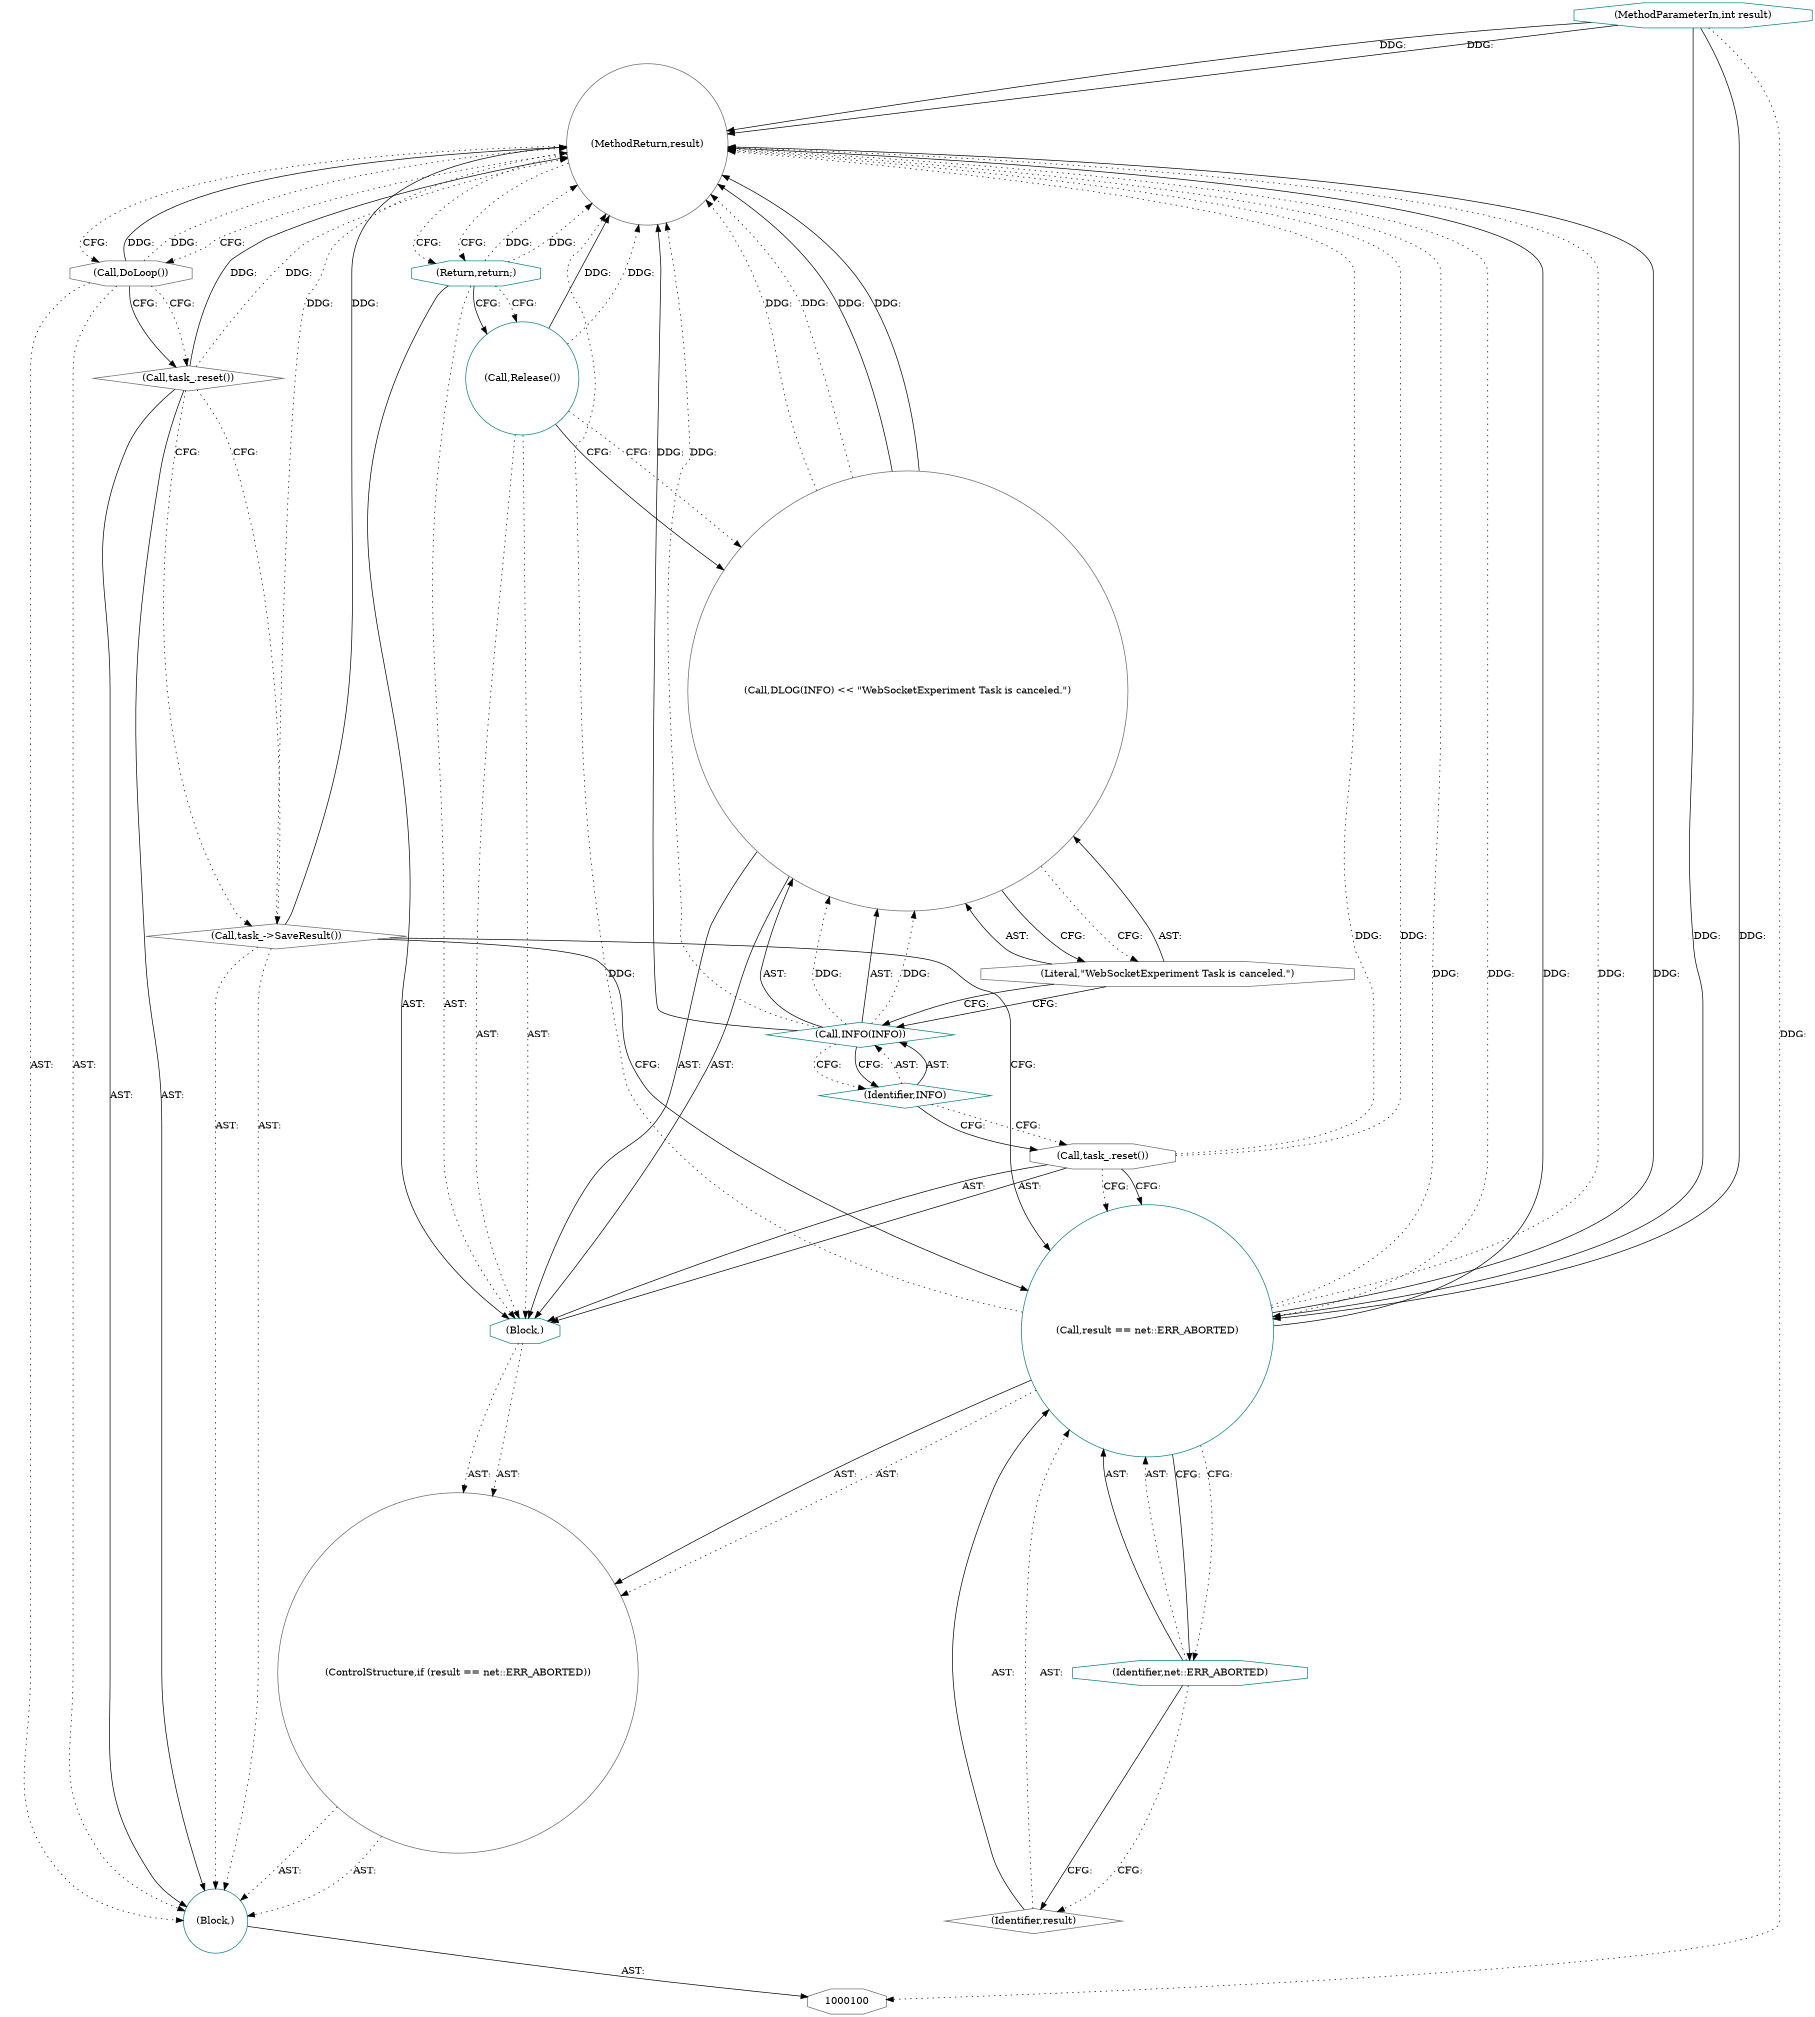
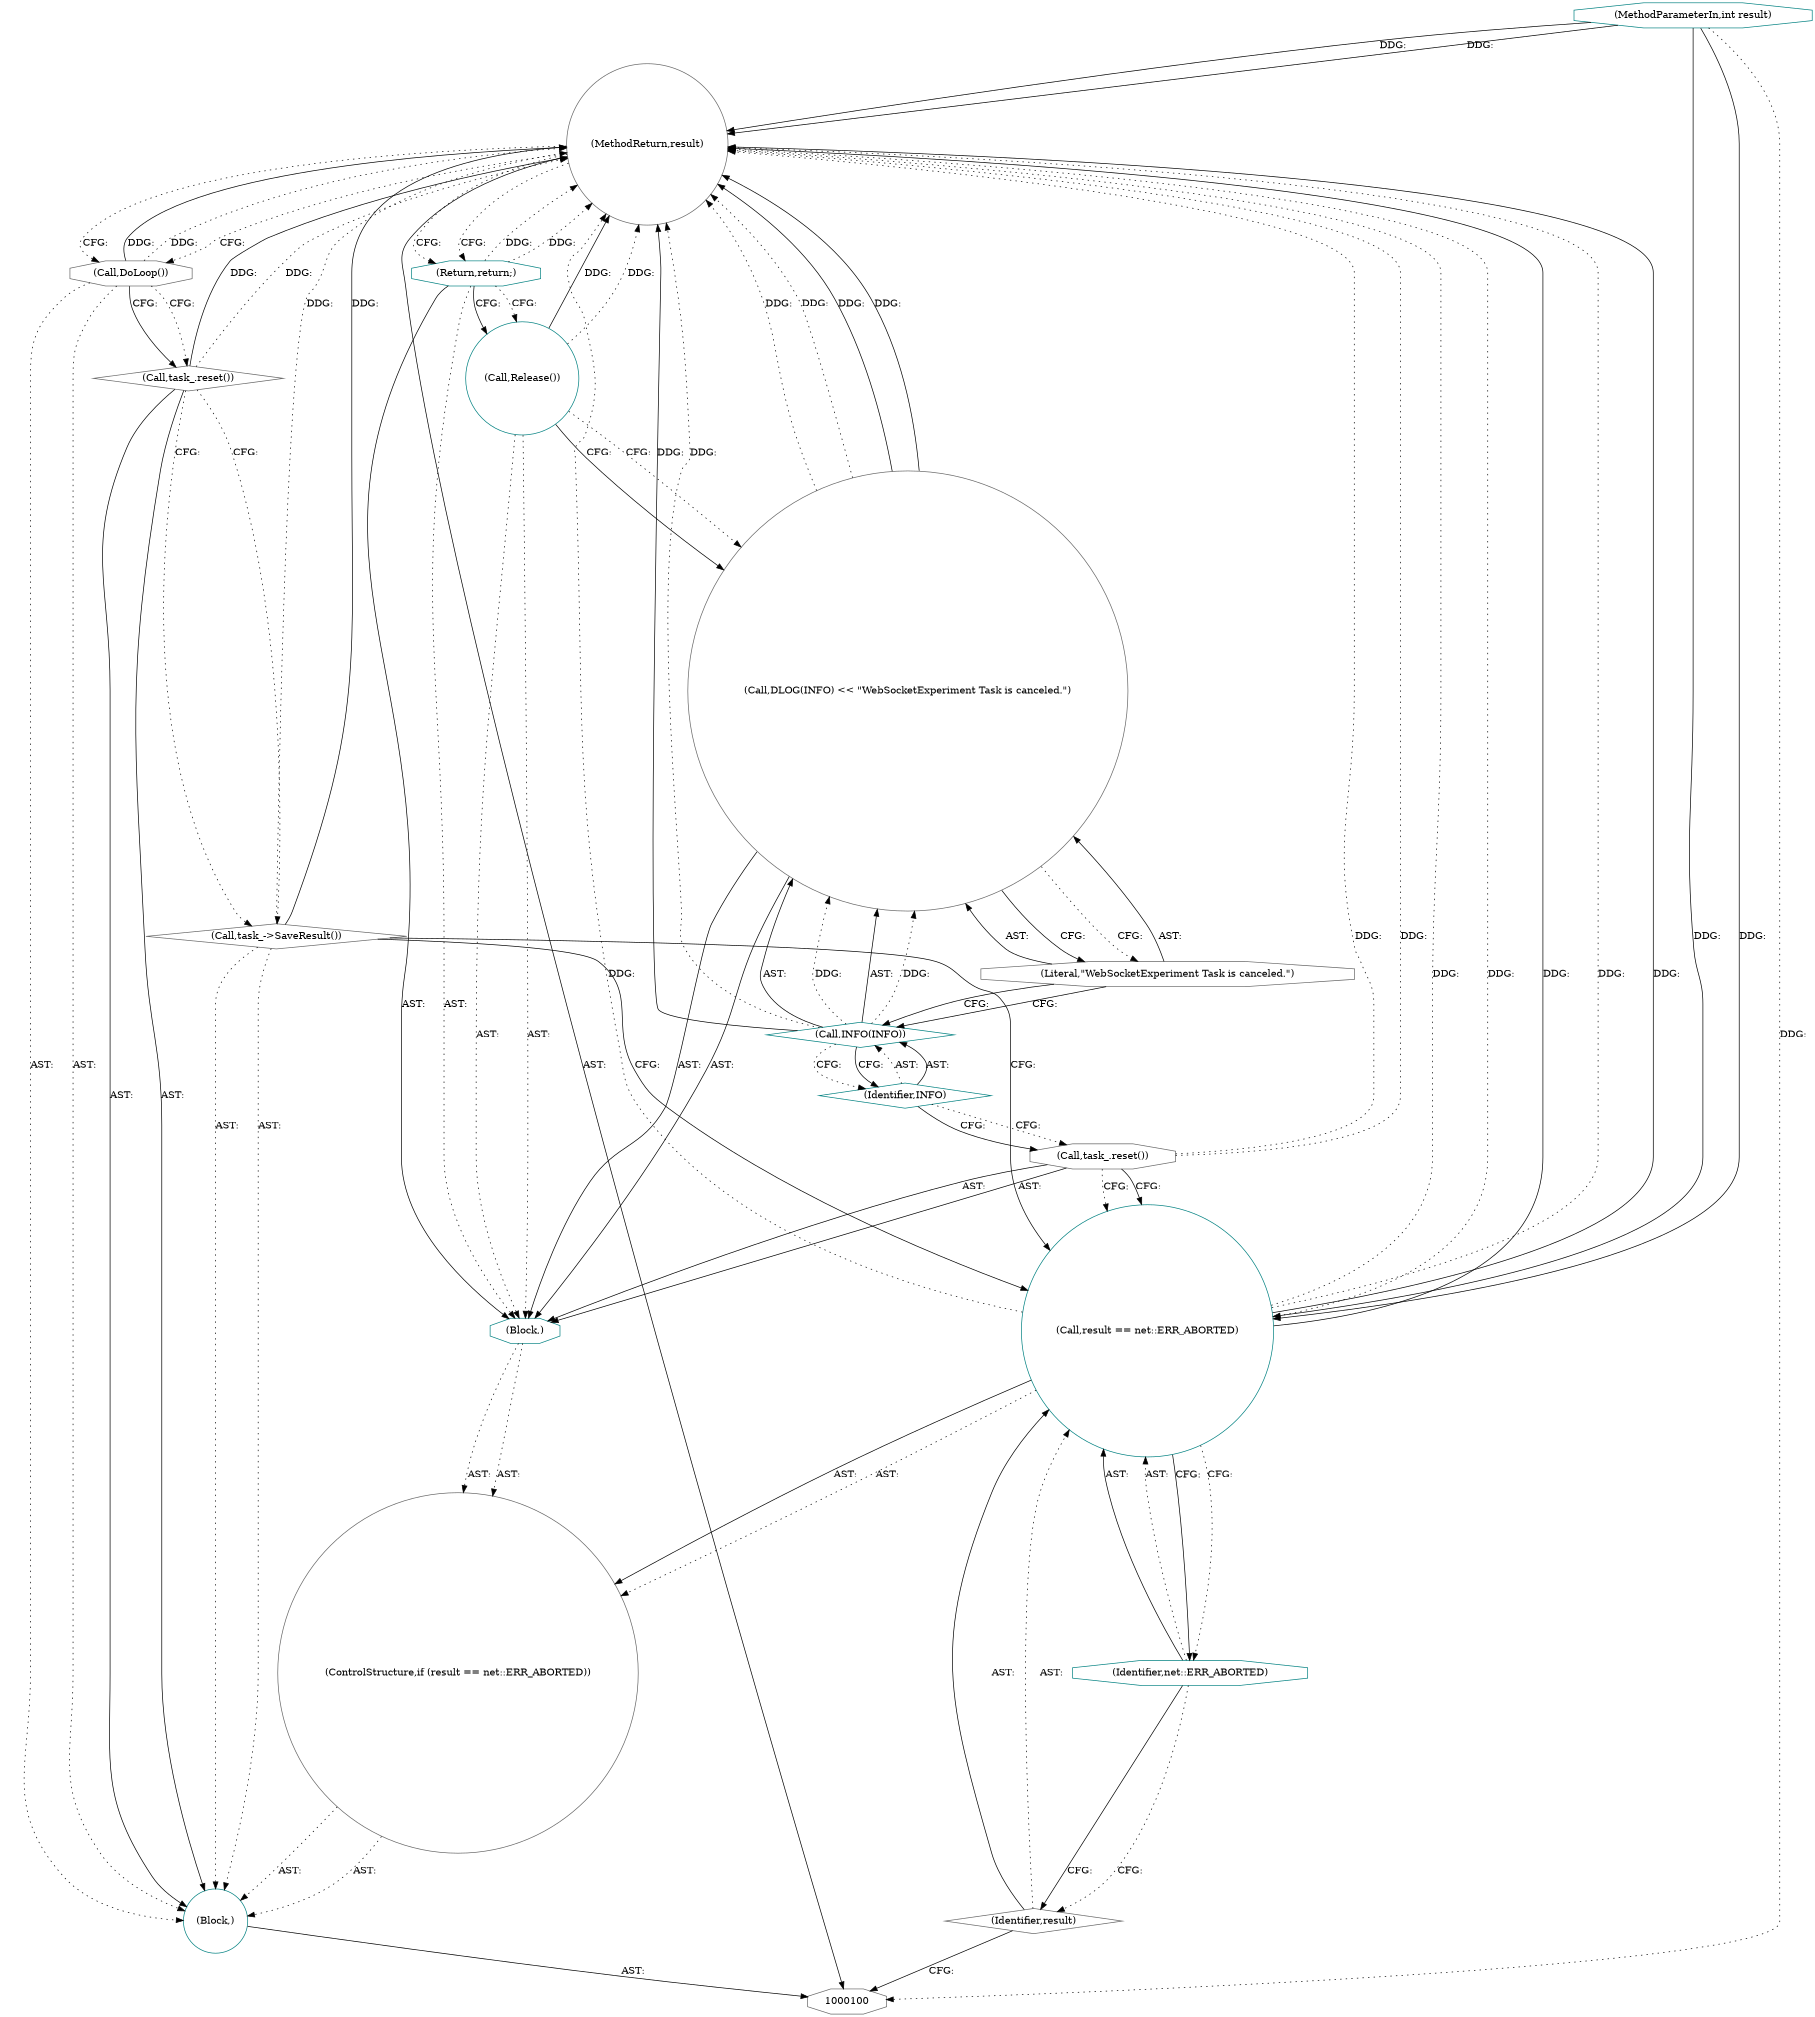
  digraph {
    node [color=gray40 shape=octagon]
    edge [style=dotted]
    n1 [label="(MethodReturn,result)" shape=circle]
    n2 [label="(Call,DoLoop())"]
    n3 [color=teal label="(Return,return;)"]
    1000100
    n5 [color=teal label="(Block,)" shape=circle]
    n6 [label="(Call,task_.reset())" shape=diamond]
    n7 [color=teal label="(Block,)"]
    n8 [color=teal label="(Call,Release())" shape=circle]
    n9 [color=teal label="(MethodParameterIn,int result)"]
    n10 [color=teal label="(Call,result == net::ERR_ABORTED)" shape=circle]
    n11 [color=teal label="(Identifier,net::ERR_ABORTED)"]
    n12 [label="(ControlStructure,if (result == net::ERR_ABORTED))" shape=circle]
    n13 [label="(Call,task_->SaveResult())" shape=diamond]
    n14 [label="(Identifier,result)" shape=diamond]
    n15 [label="(Call,task_.reset())"]
    n16 [color=teal label="(Identifier,INFO)" shape=diamond]
    n17 [color=teal label="(Call,INFO(INFO))" shape=diamond]
    n18 [label="(Call,DLOG(INFO) << \"WebSocketExperiment Task is canceled.\")" shape=circle]
    n19 [label="(Literal,\"WebSocketExperiment Task is canceled.\")"]
    n1 -> n2 [label="CFG: "]
    n1 -> n2 [label="CFG: "]
    n1 -> n3 [label="CFG: "]
    n1 -> n3 [label="CFG: "]
+   n1 -> 1000100 [label="AST: " style=solid]
    n2 -> n1 [label="DDG: " style=solid]
    n2 -> n1 [label="DDG: "]
    n2 -> n5 [label="AST: "]
    n2 -> n5 [label="AST: "]
    n2 -> n6 [label="CFG: "]
    n2 -> n6 [label="CFG: " style=solid]
    n3 -> n1 [label="DDG: "]
    n3 -> n1 [label="DDG: "]
    n3 -> n7 [label="AST: " style=solid]
    n3 -> n7 [label="AST: "]
    n3 -> n8 [label="CFG: "]
    n3 -> n8 [label="CFG: " style=solid]
    n5 -> 1000100 [label="AST: " style=solid]
    n6 -> n1 [label="DDG: " style=solid]
    n6 -> n1 [label="DDG: "]
    n6 -> n5 [label="AST: " style=solid]
    n6 -> n5 [label="AST: " style=solid]
    n6 -> n13 [label="CFG: "]
    n6 -> n13 [label="CFG: "]
    n7 -> n12 [label="AST: "]
    n7 -> n12 [label="AST: "]
    n8 -> n1 [label="DDG: " style=solid]
    n8 -> n1 [label="DDG: "]
    n8 -> n7 [label="AST: "]
    n8 -> n7 [label="AST: "]
    n8 -> n18 [label="CFG: "]
    n8 -> n18 [label="CFG: " style=solid]
    n9 -> n1 [label="DDG: " style=solid]
    n9 -> n1 [label="DDG: " style=solid]
    n9 -> 1000100 [label="DDG: "]
    n9 -> n10 [label="DDG: " style=solid]
    n9 -> n10 [label="DDG: " style=solid]
    n10 -> n1 [label="DDG: "]
    n10 -> n1 [label="DDG: "]
    n10 -> n1 [label="DDG: "]
    n10 -> n1 [label="DDG: " style=solid]
    n10 -> n1 [label="DDG: "]
    n10 -> n1 [label="DDG: " style=solid]
    n10 -> n11 [label="CFG: " style=solid]
    n10 -> n11 [label="CFG: "]
    n10 -> n12 [label="AST: " style=solid]
    n10 -> n12 [label="AST: "]
    n11 -> n10 [label="AST: " style=solid]
    n11 -> n10 [label="AST: "]
    n11 -> n14 [label="CFG: "]
    n11 -> n14 [label="CFG: " style=solid]
    n12 -> n5 [label="AST: "]
    n12 -> n5 [label="AST: "]
    n13 -> n1 [label="DDG: "]
    n13 -> n1 [label="DDG: " style=solid]
    n13 -> n5 [label="AST: "]
    n13 -> n5 [label="AST: "]
    n13 -> n10 [label="CFG: " style=solid]
    n13 -> n10 [label="CFG: " style=solid]
+   n14 -> 1000100 [label="CFG: " style=solid]
    n14 -> n10 [label="AST: " style=solid]
    n14 -> n10 [label="AST: "]
    n15 -> n1 [label="DDG: "]
    n15 -> n1 [label="DDG: "]
    n15 -> n7 [label="AST: " style=solid]
    n15 -> n7 [label="AST: " style=solid]
    n15 -> n10 [label="CFG: "]
    n15 -> n10 [label="CFG: " style=solid]
    n16 -> n15 [label="CFG: "]
    n16 -> n15 [label="CFG: " style=solid]
    n16 -> n17 [label="AST: "]
    n16 -> n17 [label="AST: " style=solid]
    n17 -> n1 [label="DDG: " style=solid]
    n17 -> n1 [label="DDG: "]
    n17 -> n16 [label="CFG: "]
    n17 -> n16 [label="CFG: " style=solid]
    n17 -> n18 [label="AST: " style=solid]
    n17 -> n18 [label="DDG: "]
    n17 -> n18 [label="AST: " style=solid]
    n17 -> n18 [label="DDG: "]
    n18 -> n1 [label="DDG: "]
    n18 -> n1 [label="DDG: "]
    n18 -> n1 [label="DDG: " style=solid]
    n18 -> n1 [label="DDG: " style=solid]
    n18 -> n7 [label="AST: " style=solid]
    n18 -> n7 [label="AST: " style=solid]
    n18 -> n19 [label="CFG: " style=solid]
    n18 -> n19 [label="CFG: "]
    n19 -> n17 [label="CFG: " style=solid]
    n19 -> n17 [label="CFG: " style=solid]
    n19 -> n18 [label="AST: " style=solid]
    n19 -> n18 [label="AST: " style=solid]
  }
